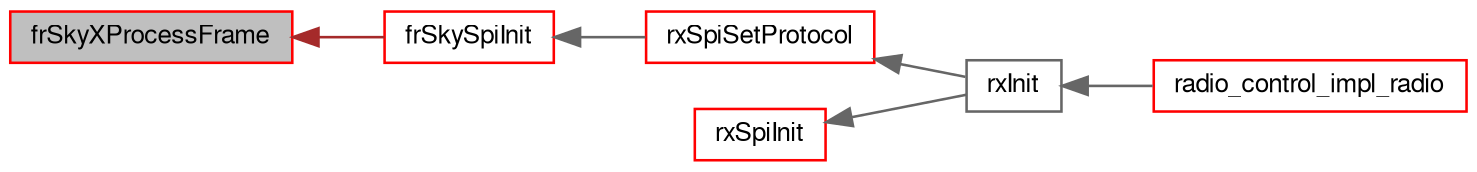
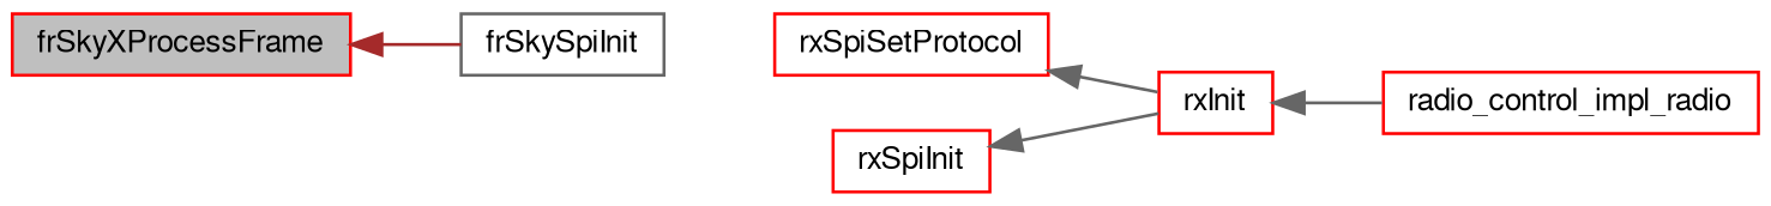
  digraph {
    rankdir=LR
    node [color=red fillcolor=white fontname=FreeSans fontsize=10 shape=record style=filled]
    edge [color=gray40 dir=back fontname=FreeSans fontsize=10 labelfontname=FreeSans labelfontsize=10 style=solid]
    n1 [fillcolor=grey75 fontcolor=black height=0.2 label=frSkyXProcessFrame width=0.4]
-   n2 [height=0.2 label=frSkySpiInit width=0.4]
+   n2 [color=gray40 height=0.2 label=frSkySpiInit width=0.4]
    n3 [height=0.2 label=rxSpiSetProtocol width=0.4]
-   n4 [color=gray40 height=0.2 label=rxInit width=0.4]
+   n4 [height=0.2 label=rxInit width=0.4]
    n5 [height=0.2 label=rxSpiInit width=0.4]
    n6 [height=0.2 label=radio_control_impl_radio width=0.4]
    n1 -> n2 [color=brown]
-   n2 -> n3
    n3 -> n4
    n4 -> n6
    n5 -> n4
  }
